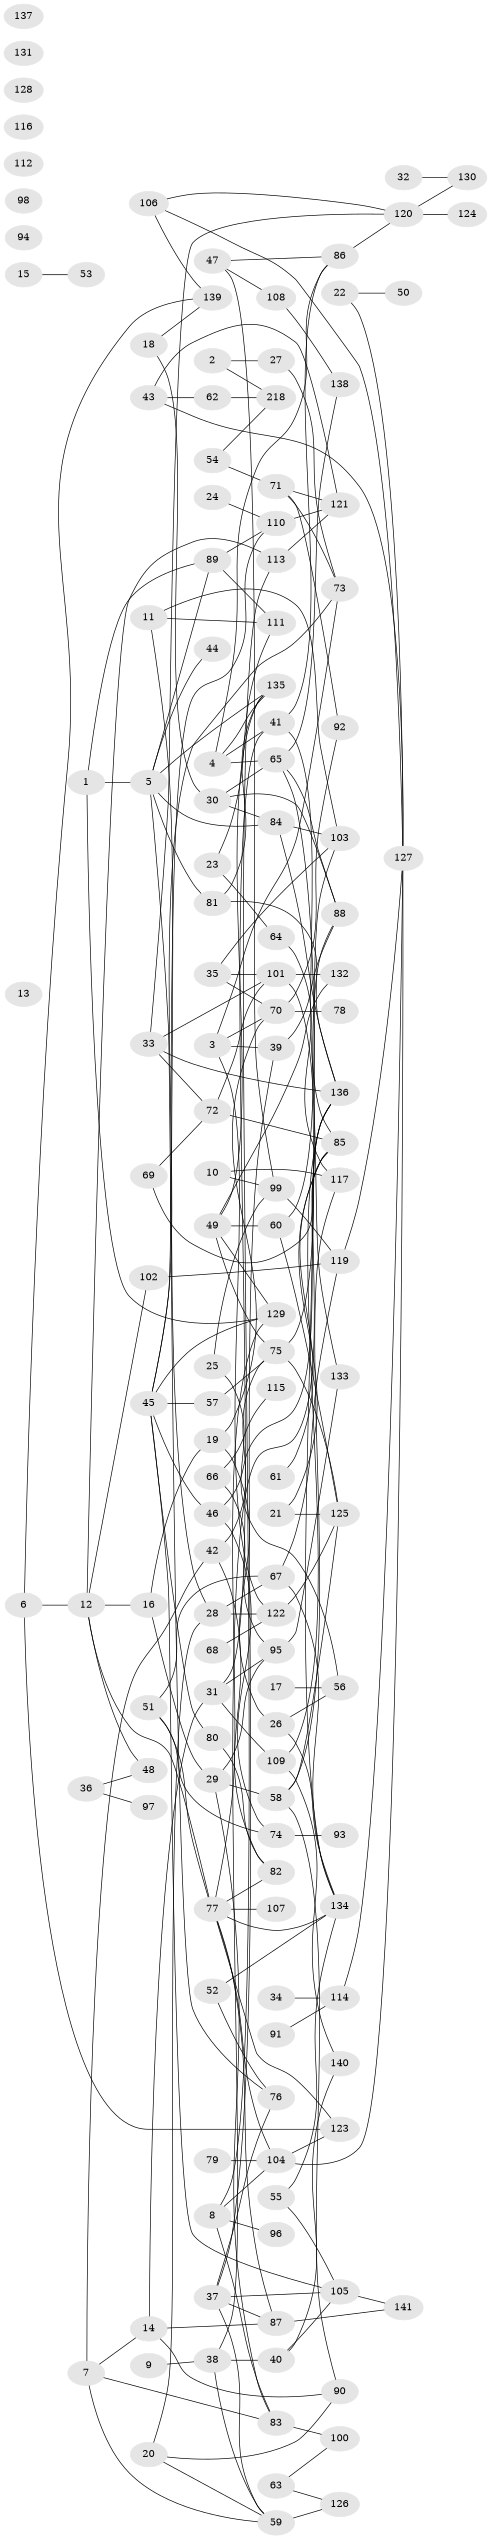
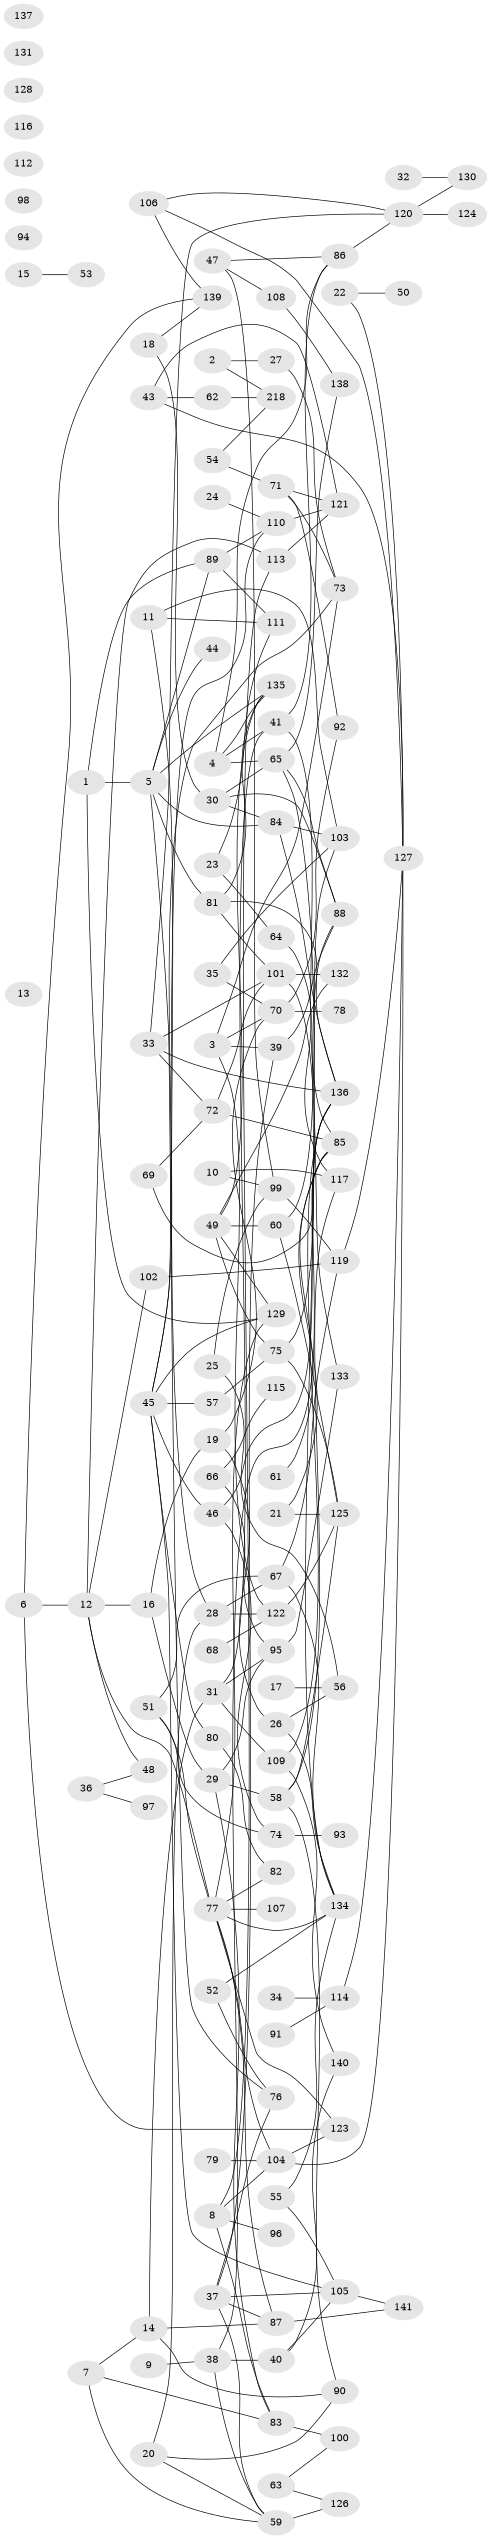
  graph {
    rankdir=LR
    node [color=gray90 style=filled]
    1
    5
    89
    129
    135
    44
    76
    81
    84
    111
    110
    2
    27
    n14 [label=218]
    73
    3
    39
    70
    122
    88
    78
    92
    125
    4
    41
    65
    86
    85
    134
    138
    120
    101
    136
    103
    6
    12
    123
    139
    113
    16
    48
    77
    102
    7
    14
-   42
    59
    83
    31
    87
    90
    75
    82
    126
    100
    8
    96
    104
    127
    121
    9
    38
    40
    10
    99
    117
    119
    11
    28
    67
    19
    29
    107
    13
    95
    109
    141
    15
    53
    26
    58
    17
    56
    18
    30
    20
    21
    22
    50
    23
    64
    24
    25
    133
    140
    32
    130
    33
    72
    132
    124
    34
    114
    35
    36
    97
    37
    105
    43
    62
    45
    46
    57
    80
    74
    93
    47
    108
    49
    60
    51
    52
    54
    71
    55
    61
    63
    66
    115
    68
    69
    79
    91
    94
    98
    106
    112
    116
    128
    131
    137
    1 -- 5
    1 -- 89
    1 -- 129
    5 -- 89
    5 -- 135
    5 -- 44
    5 -- 76
    5 -- 81
    5 -- 84
    89 -- 111
    89 -- 110
    81 -- 135
-   35 -- 101
+   81 -- 101
    81 -- 136
    84 -- 136
    84 -- 103
    110 -- 121
    2 -- 27
    2 -- n14
    27 -- 73
    3 -- 73
    3 -- 39
    3 -- 70
    3 -- 122
    39 -- 88
    70 -- 78
    70 -- 92
    122 -- 125
    4 -- 135
    4 -- 41
    4 -- 65
    4 -- 86
    41 -- 86
    41 -- 85
    65 -- 88
    65 -- 134
    65 -- 138
    86 -- 120
    120 -- 130
    120 -- 124
    101 -- 133
    101 -- 132
    6 -- 12
    6 -- 123
    6 -- 139
    12 -- 113
    12 -- 16
    12 -- 48
    12 -- 77
    12 -- 102
    113 -- 121
    16 -- 19
    16 -- 29
    77 -- 129
    77 -- 134
    77 -- 123
    77 -- 87
    77 -- 82
    77 -- 104
    77 -- 107
    102 -- 119
    7 -- 14
-   7 -- 42
    7 -- 59
    7 -- 83
    14 -- 31
    14 -- 87
    14 -- 90
-   42 -- 75
-   42 -- 82
    59 -- 126
    83 -- 100
    31 -- 41
    31 -- 95
    31 -- 109
    87 -- 141
    75 -- 88
    75 -- 125
    8 -- 113
    8 -- 83
    8 -- 96
    8 -- 104
    104 -- 123
    104 -- 127
    9 -- 38
    38 -- 136
    38 -- 59
    38 -- 40
    40 -- 140
    40 -- 105
    10 -- 99
    10 -- 117
    99 -- 119
    119 -- 127
    11 -- 111
    11 -- 103
    11 -- 28
    28 -- 122
    28 -- 67
    67 -- 134
    67 -- 119
    19 -- 70
    19 -- 26
    29 -- 83
    29 -- 95
    29 -- 58
    95 -- 133
    109 -- 136
    109 -- 140
    15 -- 53
    26 -- 134
    26 -- 56
    58 -- 125
    58 -- 90
    58 -- 117
    17 -- 56
    18 -- 139
    18 -- 30
    30 -- 84
    30 -- 88
    30 -- 65
    20 -- 59
    20 -- 90
    20 -- 28
    21 -- 125
    21 -- 85
    22 -- 127
    22 -- 50
    23 -- 111
    23 -- 64
    64 -- 117
    24 -- 110
    25 -- 99
    25 -- 56
    32 -- 130
    33 -- 120
    33 -- 101
    33 -- 136
    33 -- 72
    72 -- 85
    72 -- 101
    34 -- 114
    114 -- 127
    35 -- 70
    35 -- 103
    36 -- 48
    36 -- 97
    37 -- 76
    37 -- 39
    37 -- 59
    37 -- 87
    37 -- 105
    105 -- 141
    43 -- 127
    43 -- 121
    43 -- 62
    62 -- n14
    45 -- 129
    45 -- 110
    45 -- 73
    45 -- 105
    45 -- 46
    45 -- 57
    45 -- 80
    46 -- 136
    46 -- 74
    57 -- 75
    80 -- 82
    74 -- 93
    47 -- 86
    47 -- 99
    47 -- 108
    108 -- 138
    49 -- 129
    49 -- 135
    49 -- 75
    49 -- 132
    49 -- 60
    60 -- 125
    60 -- 103
    51 -- 77
    51 -- 67
    51 -- 74
    52 -- 76
    52 -- 134
    54 -- n14
    54 -- 71
    71 -- 73
    71 -- 92
    71 -- 121
    55 -- 134
    55 -- 105
    61 -- 85
    63 -- 126
    63 -- 100
    66 -- 95
    66 -- 115
    68 -- 122
    69 -- 85
    69 -- 72
    79 -- 104
    91 -- 114
    106 -- 120
    106 -- 139
    106 -- 127
  }
